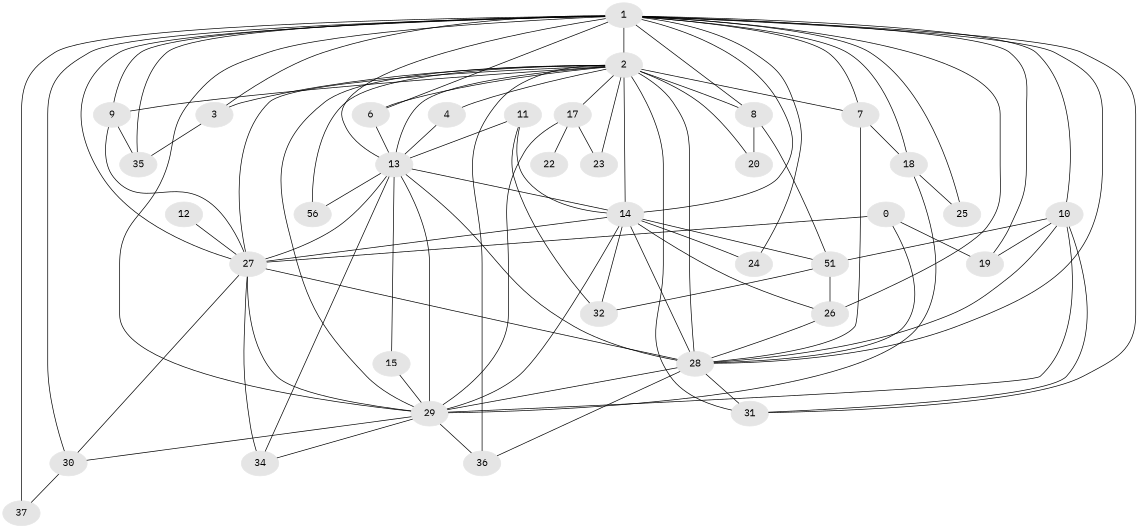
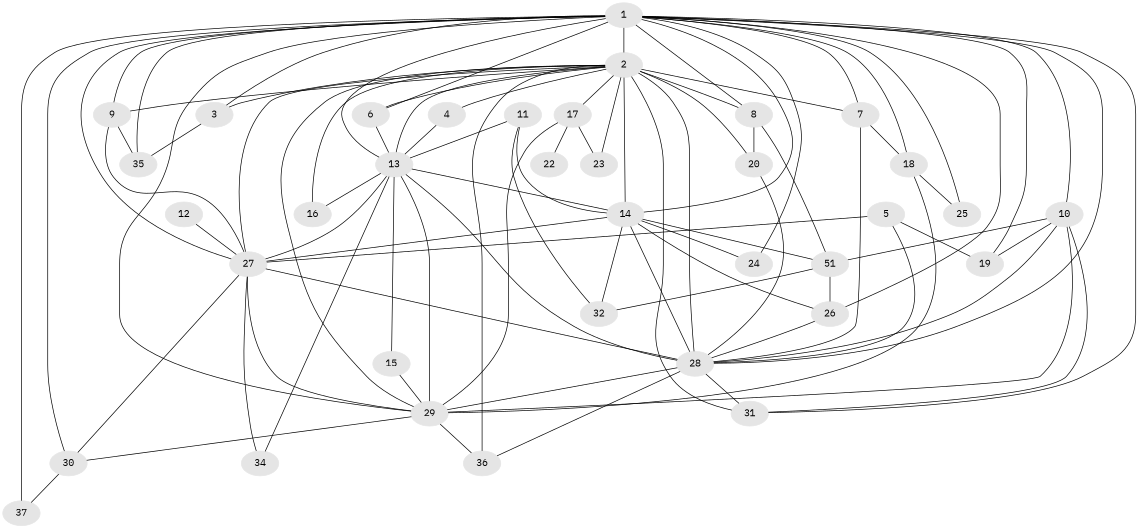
  graph {
    fontname="IBM Plex Mono"
    node [color=gray90 fontname="IBM Plex Mono" style=filled]
    edge [fontname="IBM Plex Mono" weight=1.0]
    1
    2
    3
    6
    7
    8
    9
    10
    13
    14
    18
    19
    24
    25
    26
    27
    28
    29
    30
    31
    35
    37
    4
-   16 [label=56]
+   16
    17
    20
    23
    36
    n29 [label=51]
    15
    34
    32
    22
-   5 [label=0]
+   5
    11
    12
    1 -- 2 [weight=4.0]
    1 -- 3
    1 -- 6
    1 -- 7
    1 -- 8
    1 -- 9
    1 -- 10
    1 -- 13 [weight=2.0]
    1 -- 14 [weight=4.0]
    1 -- 18 [weight=2.0]
    1 -- 19
    1 -- 24
    1 -- 25
    1 -- 26
    1 -- 27 [weight=2.0]
    1 -- 28 [weight=2.0]
    1 -- 29 [weight=2.0]
    1 -- 30
    1 -- 31
    1 -- 35
    1 -- 37 [weight=2.0]
    2 -- 3
    2 -- 6
    2 -- 7
    2 -- 8 [weight=3.0]
    2 -- 9
    2 -- 13 [weight=3.0]
    2 -- 14 [weight=4.0]
    2 -- 27 [weight=3.0]
    2 -- 28 [weight=4.0]
    2 -- 29 [weight=3.0]
    2 -- 31
    2 -- 4
    2 -- 16
    2 -- 17
    2 -- 20
    2 -- 23
    2 -- 36
    3 -- 35
    6 -- 13
    7 -- 18
    7 -- 28
    8 -- 20
    8 -- n29
    9 -- 27
    9 -- 35
    10 -- 19
    10 -- 28
    10 -- 29
    10 -- 31
    10 -- n29
    13 -- 14 [weight=3.0]
    13 -- 27
    13 -- 28
    13 -- 29
    13 -- 16
    13 -- 15
    13 -- 34
    14 -- 24 [weight=2.0]
    14 -- 26
    14 -- 27 [weight=3.0]
    14 -- 28 [weight=3.0]
-   14 -- 29 [weight=2.0]
    14 -- n29
    14 -- 32
    18 -- 25
    18 -- 29
    26 -- 28
    27 -- 28 [weight=2.0]
    27 -- 29
    27 -- 30
    27 -- 34
    28 -- 29 [weight=2.0]
    28 -- 31
    28 -- 36
    29 -- 30
    29 -- 36
-   29 -- 34
    30 -- 37
    4 -- 13
    17 -- 29 [weight=2.0]
    17 -- 23
    17 -- 22
+   20 -- 28
    n29 -- 26
    n29 -- 32
    15 -- 29
    5 -- 19
    5 -- 27
    5 -- 28
    11 -- 13
    11 -- 14
    11 -- 32
    12 -- 27
  }
